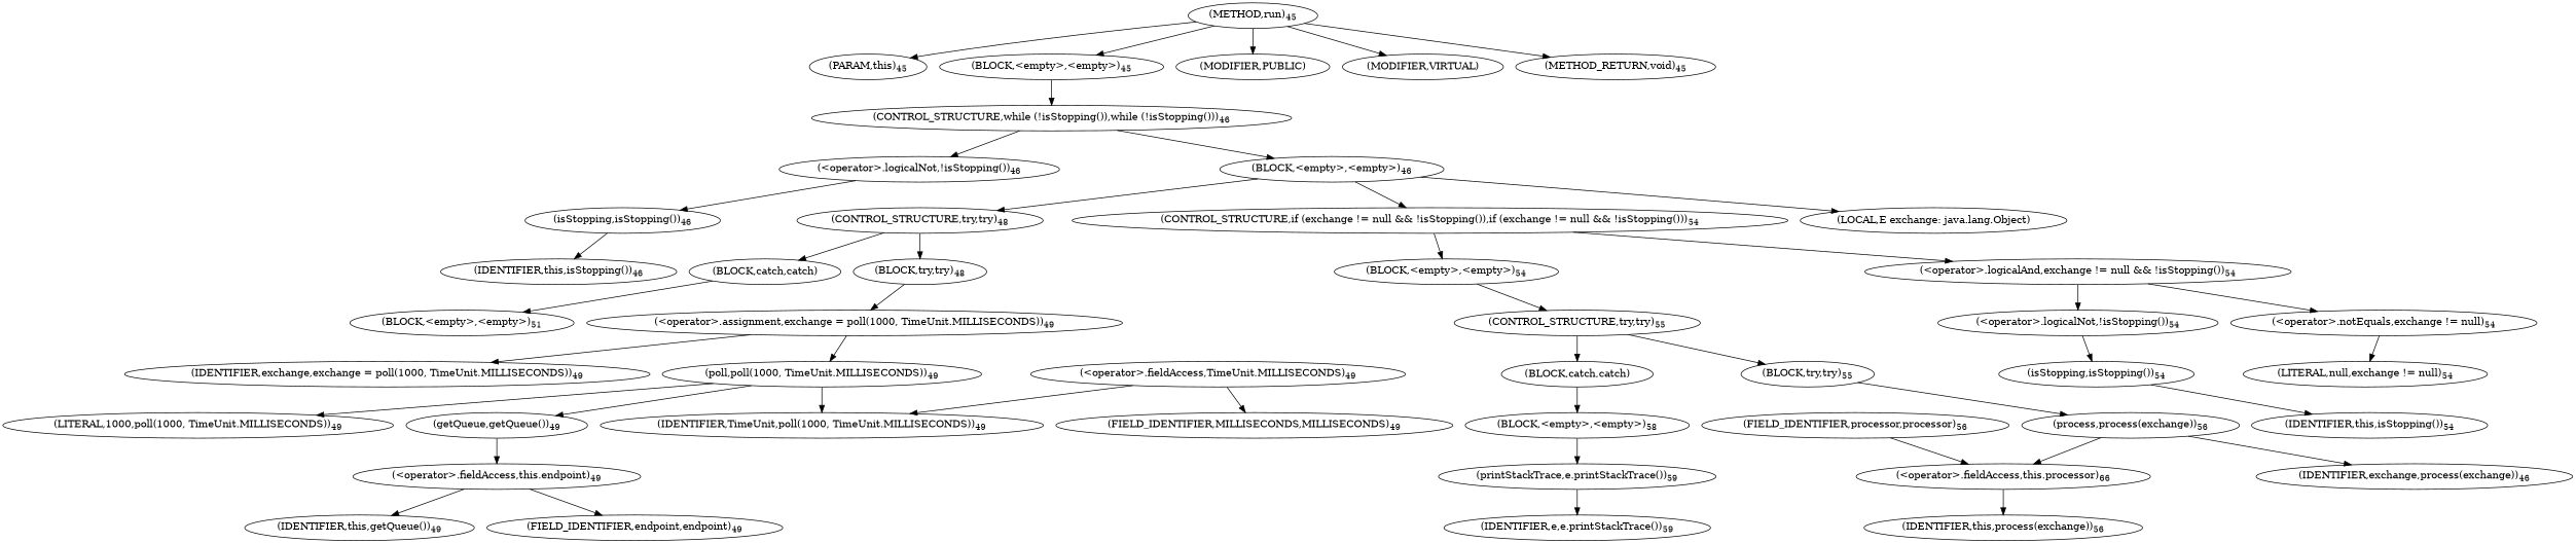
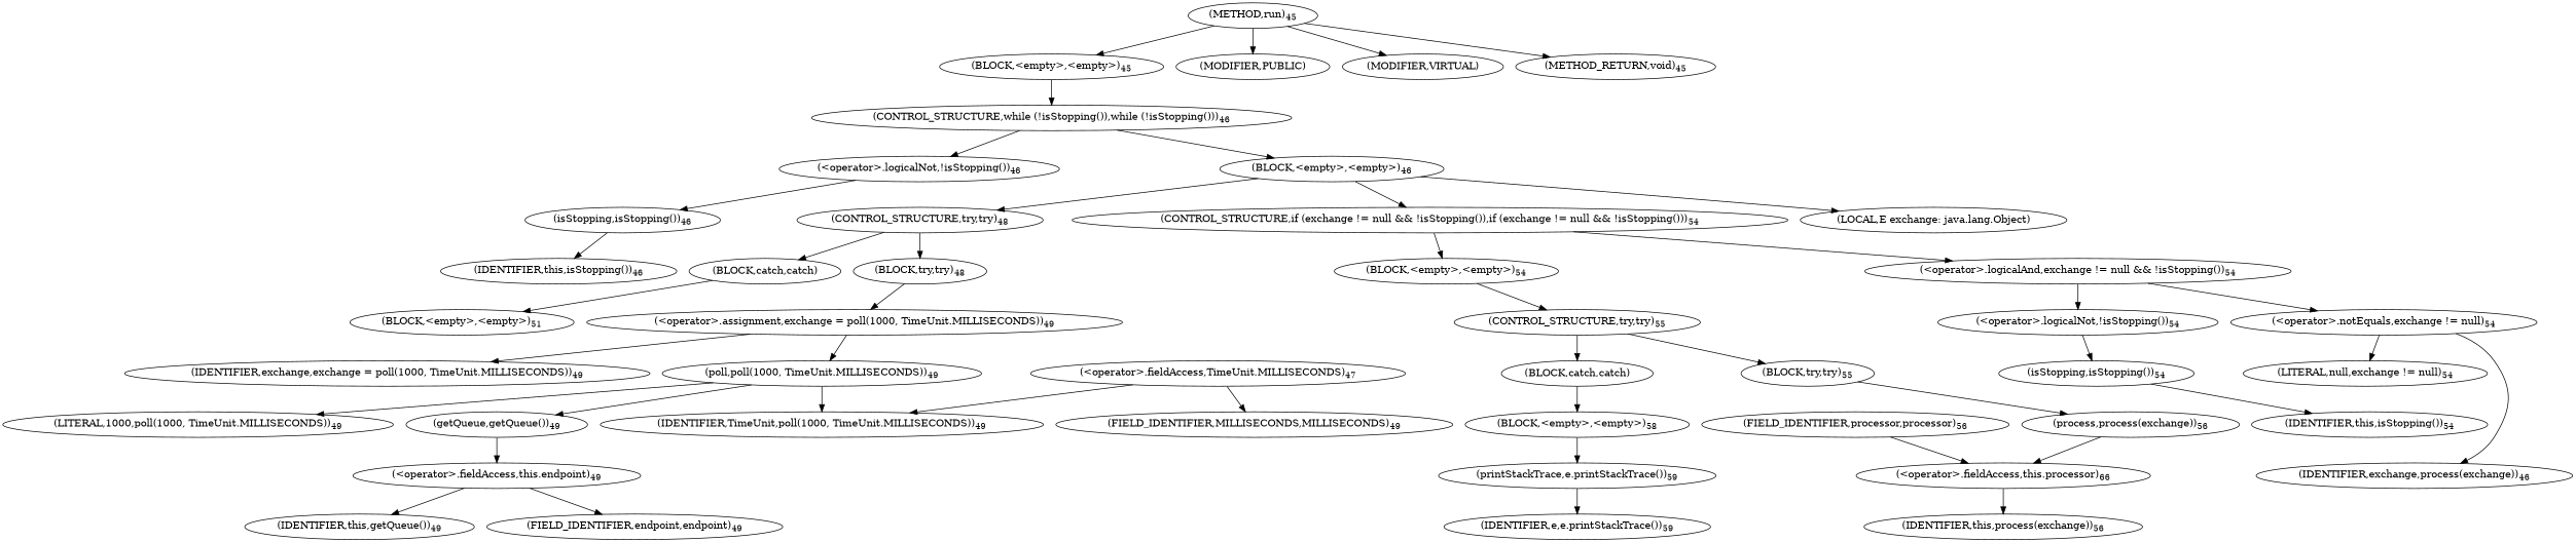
  digraph {
    n1 [label=<(METHOD,run)<SUB>45</SUB>>]
-   n2 [label=<(PARAM,this)<SUB>45</SUB>>]
    n3 [label=<(BLOCK,&lt;empty&gt;,&lt;empty&gt;)<SUB>45</SUB>>]
    n4 [label=<(MODIFIER,PUBLIC)>]
    n5 [label=<(MODIFIER,VIRTUAL)>]
    n6 [label=<(METHOD_RETURN,void)<SUB>45</SUB>>]
    n7 [label=<(CONTROL_STRUCTURE,while (!isStopping()),while (!isStopping()))<SUB>46</SUB>>]
    n8 [label=<(&lt;operator&gt;.logicalNot,!isStopping())<SUB>46</SUB>>]
    n9 [label=<(BLOCK,&lt;empty&gt;,&lt;empty&gt;)<SUB>46</SUB>>]
    n10 [label=<(isStopping,isStopping())<SUB>46</SUB>>]
    n11 [label=<(LOCAL,E exchange: java.lang.Object)>]
    n12 [label=<(CONTROL_STRUCTURE,try,try)<SUB>48</SUB>>]
    n13 [label=<(CONTROL_STRUCTURE,if (exchange != null &amp;&amp; !isStopping()),if (exchange != null &amp;&amp; !isStopping()))<SUB>54</SUB>>]
    n14 [label=<(IDENTIFIER,this,isStopping())<SUB>46</SUB>>]
    n15 [label=<(BLOCK,try,try)<SUB>48</SUB>>]
    n16 [label=<(BLOCK,catch,catch)>]
    n17 [label=<(&lt;operator&gt;.logicalAnd,exchange != null &amp;&amp; !isStopping())<SUB>54</SUB>>]
    n18 [label=<(BLOCK,&lt;empty&gt;,&lt;empty&gt;)<SUB>54</SUB>>]
    n19 [label=<(&lt;operator&gt;.assignment,exchange = poll(1000, TimeUnit.MILLISECONDS))<SUB>49</SUB>>]
    n20 [label=<(BLOCK,&lt;empty&gt;,&lt;empty&gt;)<SUB>51</SUB>>]
    n21 [label=<(IDENTIFIER,exchange,exchange = poll(1000, TimeUnit.MILLISECONDS))<SUB>49</SUB>>]
    n22 [label=<(poll,poll(1000, TimeUnit.MILLISECONDS))<SUB>49</SUB>>]
    n23 [label=<(getQueue,getQueue())<SUB>49</SUB>>]
    n24 [label=<(LITERAL,1000,poll(1000, TimeUnit.MILLISECONDS))<SUB>49</SUB>>]
    n25 [label=<(IDENTIFIER,TimeUnit,poll(1000, TimeUnit.MILLISECONDS))<SUB>49</SUB>>]
    n26 [label=<(&lt;operator&gt;.fieldAccess,this.endpoint)<SUB>49</SUB>>]
-   n27 [label=<(&lt;operator&gt;.fieldAccess,TimeUnit.MILLISECONDS)<SUB>49</SUB>>]
+   n27 [label=<(&lt;operator&gt;.fieldAccess,TimeUnit.MILLISECONDS)<SUB>47</SUB>>]
    n28 [label=<(FIELD_IDENTIFIER,MILLISECONDS,MILLISECONDS)<SUB>49</SUB>>]
    n29 [label=<(IDENTIFIER,this,getQueue())<SUB>49</SUB>>]
    n30 [label=<(FIELD_IDENTIFIER,endpoint,endpoint)<SUB>49</SUB>>]
    n31 [label=<(&lt;operator&gt;.notEquals,exchange != null)<SUB>54</SUB>>]
    n32 [label=<(&lt;operator&gt;.logicalNot,!isStopping())<SUB>54</SUB>>]
    n33 [label=<(CONTROL_STRUCTURE,try,try)<SUB>55</SUB>>]
    n34 [label=<(LITERAL,null,exchange != null)<SUB>54</SUB>>]
    n35 [label=<(isStopping,isStopping())<SUB>54</SUB>>]
    n36 [label=<(IDENTIFIER,this,isStopping())<SUB>54</SUB>>]
    n37 [label=<(BLOCK,try,try)<SUB>55</SUB>>]
    n38 [label=<(BLOCK,catch,catch)>]
    n39 [label=<(process,process(exchange))<SUB>56</SUB>>]
    n40 [label=<(BLOCK,&lt;empty&gt;,&lt;empty&gt;)<SUB>58</SUB>>]
    n41 [label=<(&lt;operator&gt;.fieldAccess,this.processor)<SUB>66</SUB>>]
    n42 [label=<(IDENTIFIER,exchange,process(exchange))<SUB>46</SUB>>]
    n43 [label=<(IDENTIFIER,this,process(exchange))<SUB>56</SUB>>]
    n44 [label=<(FIELD_IDENTIFIER,processor,processor)<SUB>56</SUB>>]
    n45 [label=<(printStackTrace,e.printStackTrace())<SUB>59</SUB>>]
    n46 [label=<(IDENTIFIER,e,e.printStackTrace())<SUB>59</SUB>>]
-   n1 -> n2
    n1 -> n3
    n1 -> n4
    n1 -> n5
    n1 -> n6
    n3 -> n7
    n7 -> n8
    n7 -> n9
    n8 -> n10
    n9 -> n11
    n9 -> n12
    n9 -> n13
    n10 -> n14
    n12 -> n15
    n12 -> n16
    n13 -> n17
    n13 -> n18
    n15 -> n19
    n16 -> n20
    n17 -> n31
    n17 -> n32
    n18 -> n33
    n19 -> n21
    n19 -> n22
    n22 -> n23
    n22 -> n24
    n22 -> n25
    n23 -> n26
    n26 -> n29
    n26 -> n30
    n27 -> n25
    n27 -> n28
    n31 -> n34
    n32 -> n35
    n33 -> n37
    n33 -> n38
    n35 -> n36
    n37 -> n39
    n38 -> n40
    n39 -> n41
-   n39 -> n42
+   n31 -> n42
    n40 -> n45
    n41 -> n43
    n44 -> n41
    n45 -> n46
  }
